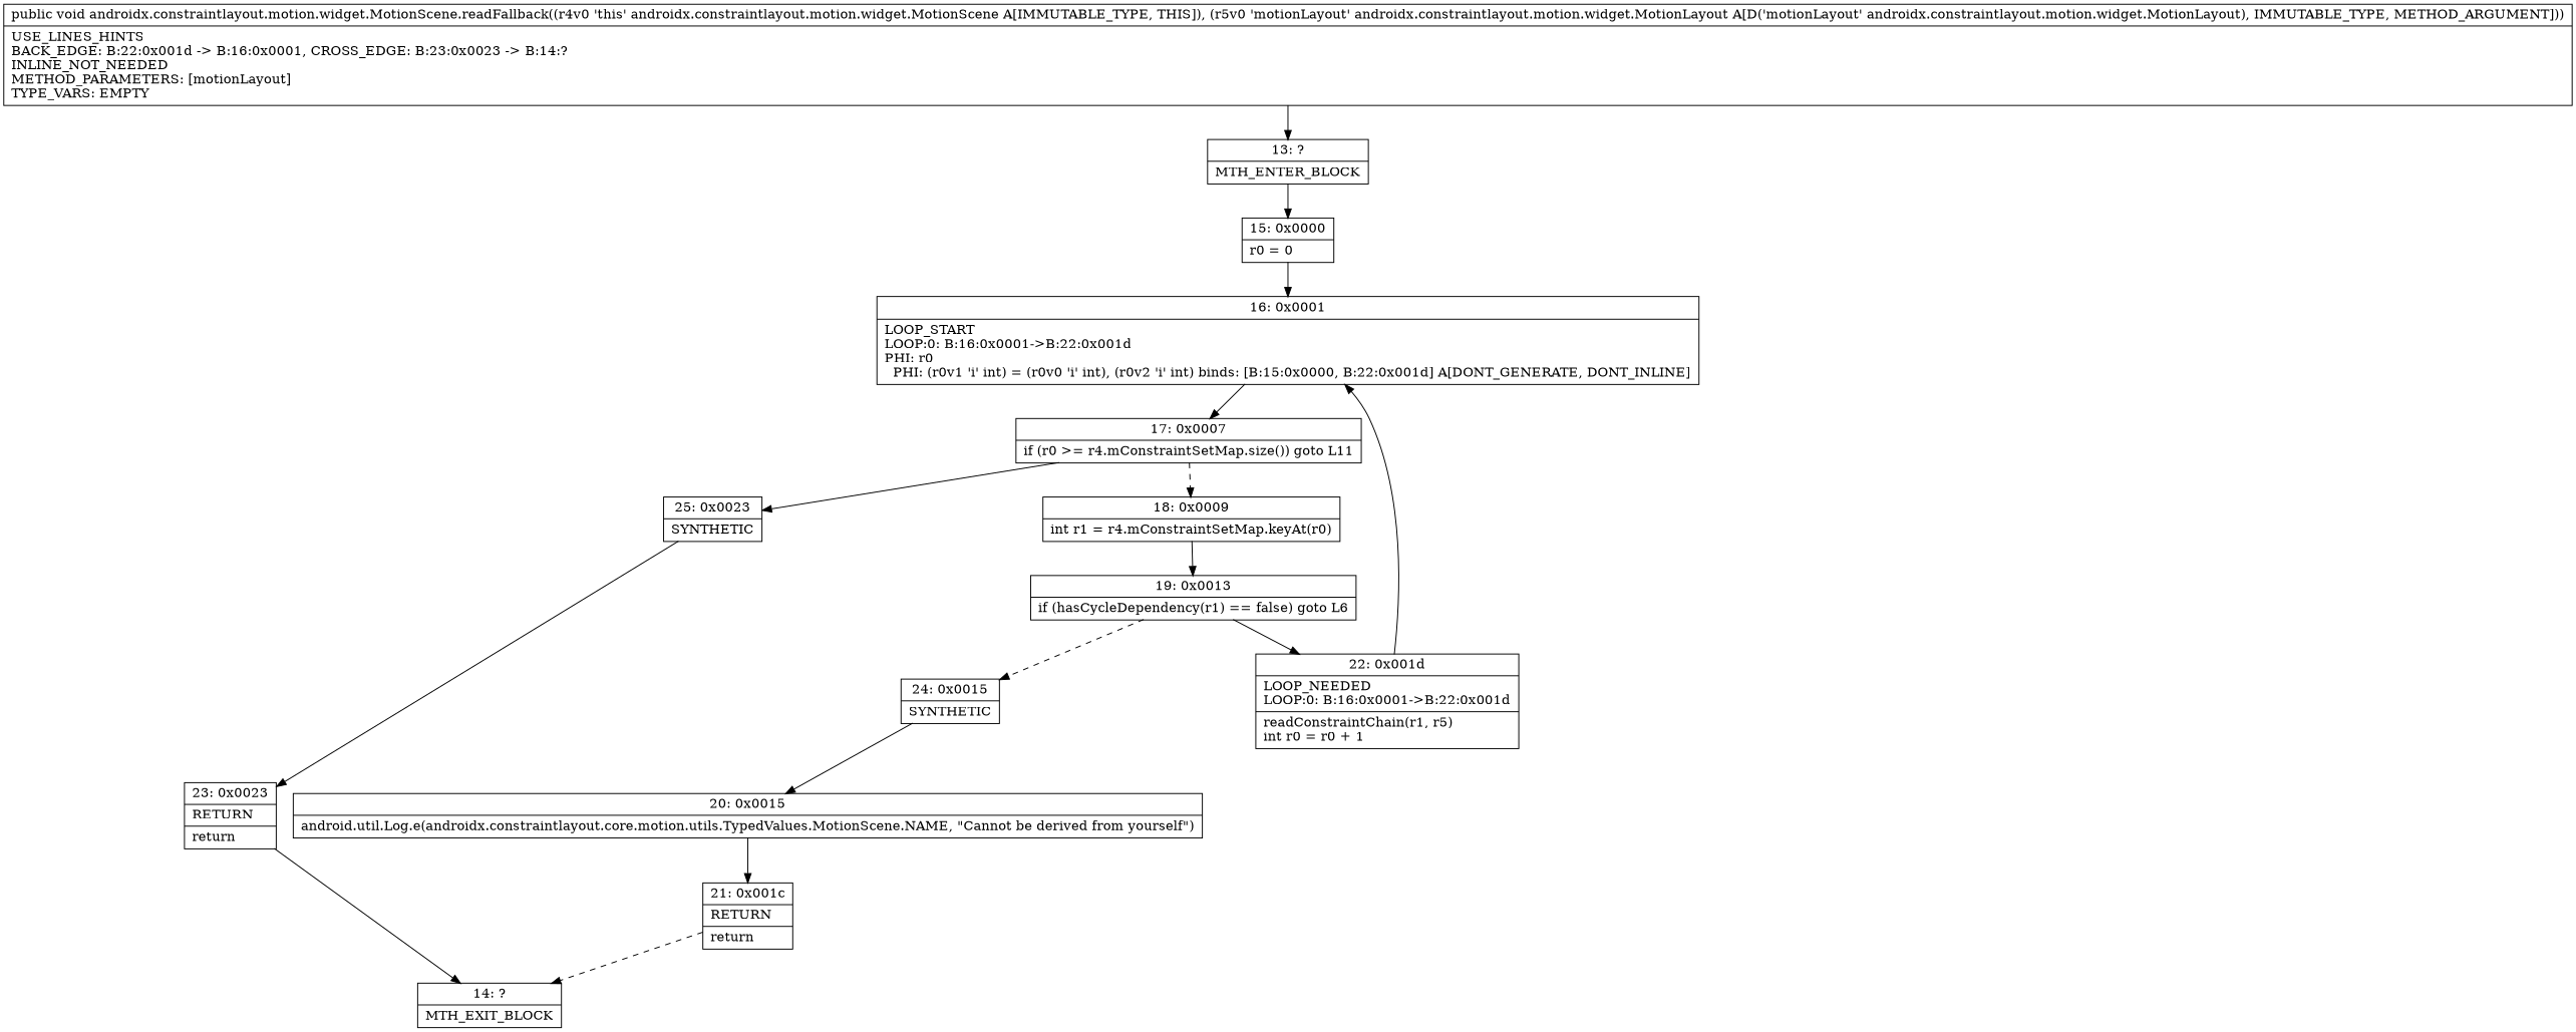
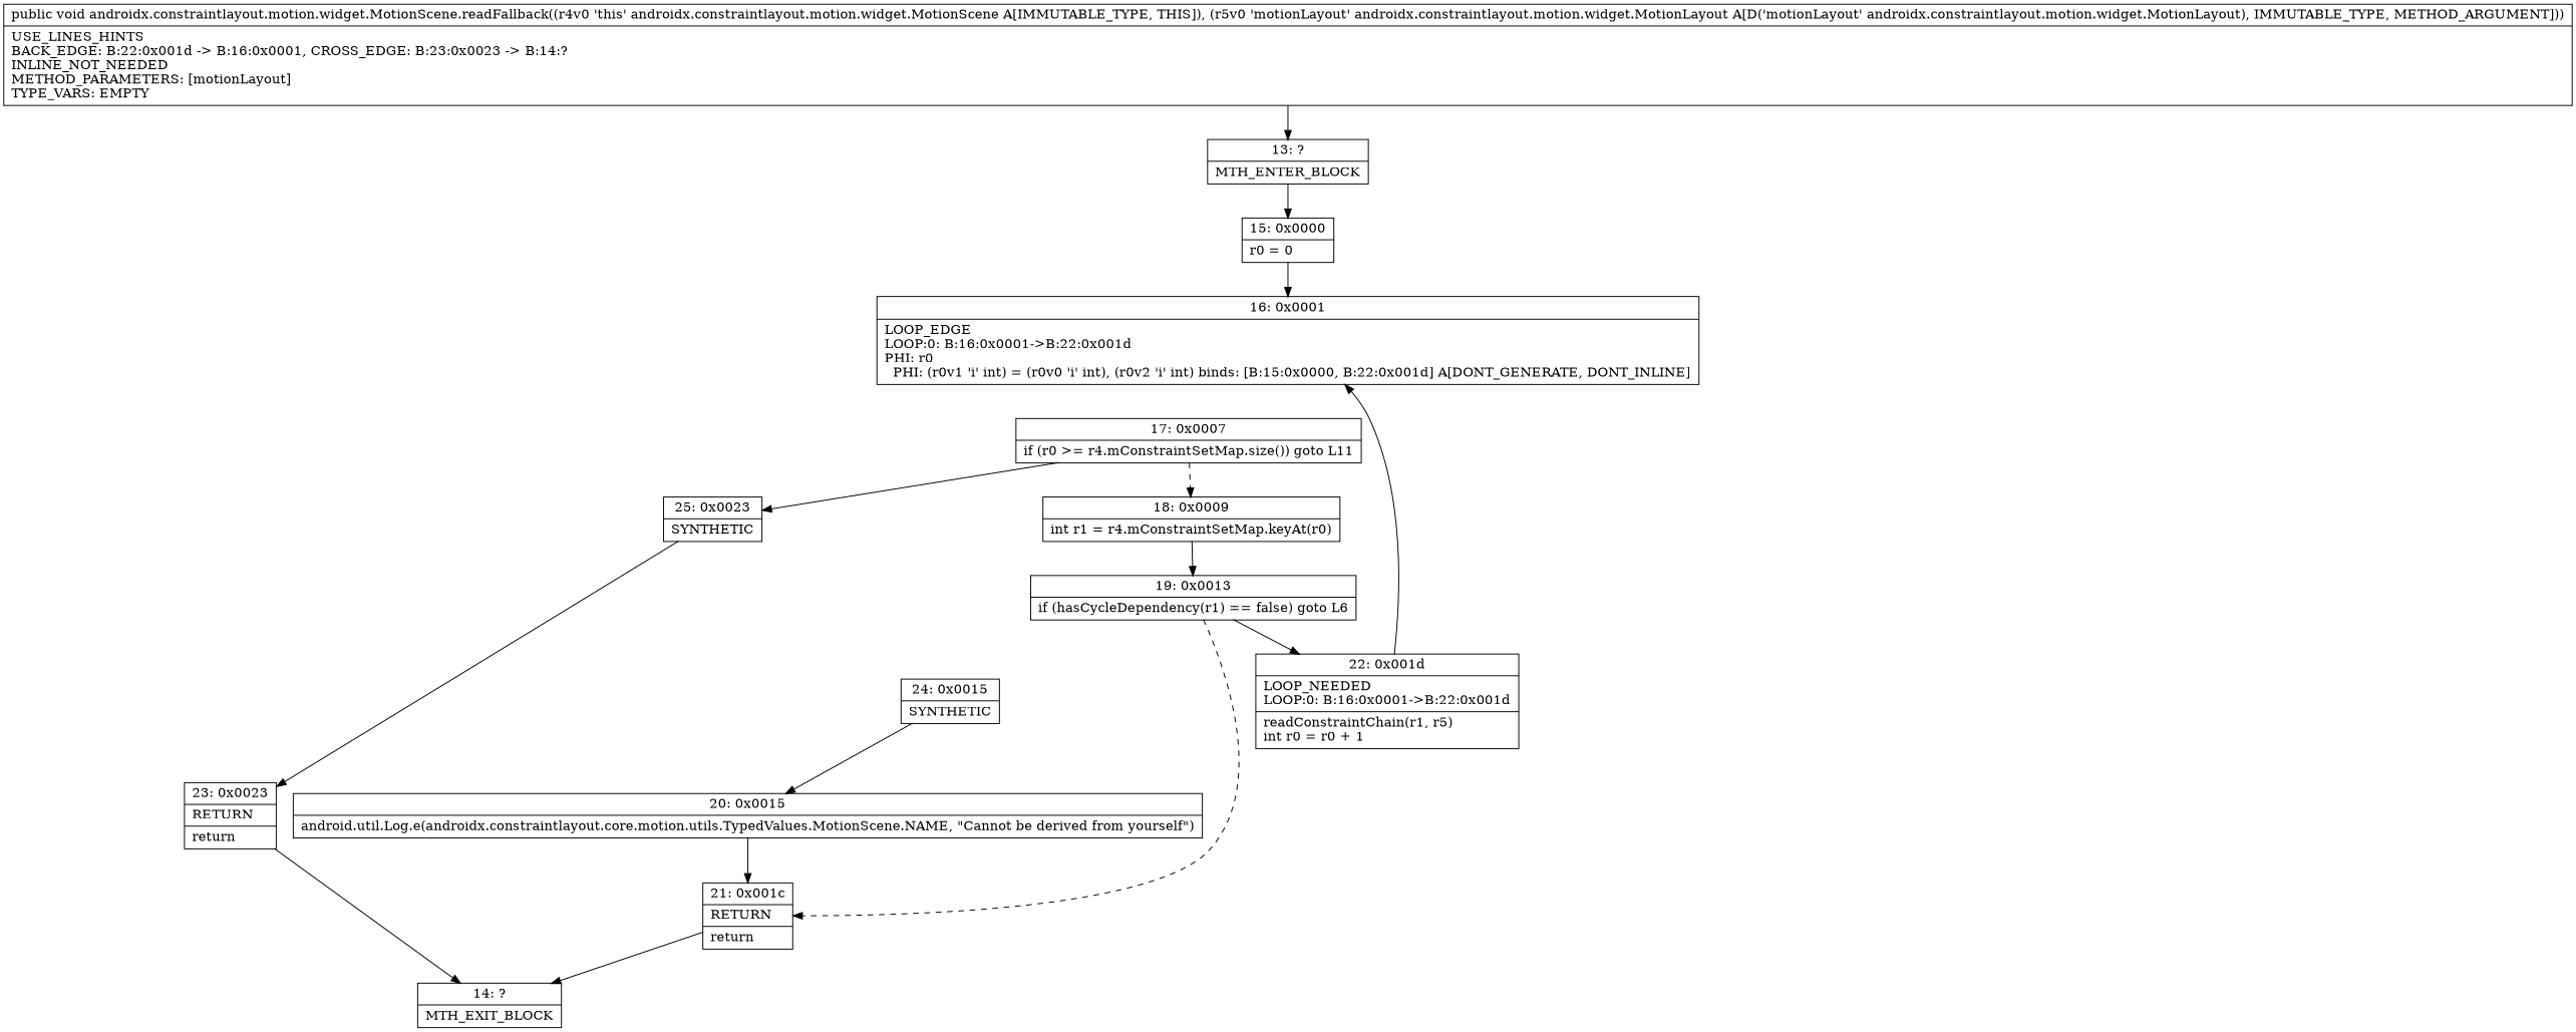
  digraph {
    node [shape=record]
    n1 [label="{13\:\ ?|MTH_ENTER_BLOCK\l}"]
    n2 [label="{15\:\ 0x0000|r0 = 0\l}"]
-   n3 [label="{16\:\ 0x0001|LOOP_START\lLOOP:0: B:16:0x0001\-\>B:22:0x001d\lPHI: r0 \l  PHI: (r0v1 'i' int) = (r0v0 'i' int), (r0v2 'i' int) binds: [B:15:0x0000, B:22:0x001d] A[DONT_GENERATE, DONT_INLINE]\l}"]
+   n3 [label="{16\:\ 0x0001|LOOP_EDGE\lLOOP:0: B:16:0x0001\-\>B:22:0x001d\lPHI: r0 \l  PHI: (r0v1 'i' int) = (r0v0 'i' int), (r0v2 'i' int) binds: [B:15:0x0000, B:22:0x001d] A[DONT_GENERATE, DONT_INLINE]\l}"]
    n4 [label="{17\:\ 0x0007|if (r0 \>= r4.mConstraintSetMap.size()) goto L11\l}"]
    n5 [label="{18\:\ 0x0009|int r1 = r4.mConstraintSetMap.keyAt(r0)\l}"]
    n6 [label="{25\:\ 0x0023|SYNTHETIC\l}"]
    n7 [label="{19\:\ 0x0013|if (hasCycleDependency(r1) == false) goto L6\l}"]
    n8 [label="{23\:\ 0x0023|RETURN\l|return\l}"]
    n9 [label="{22\:\ 0x001d|LOOP_NEEDED\lLOOP:0: B:16:0x0001\-\>B:22:0x001d\l|readConstraintChain(r1, r5)\lint r0 = r0 + 1\l}"]
    n10 [label="{24\:\ 0x0015|SYNTHETIC\l}"]
    n11 [label="{20\:\ 0x0015|android.util.Log.e(androidx.constraintlayout.core.motion.utils.TypedValues.MotionScene.NAME, \"Cannot be derived from yourself\")\l}"]
    n12 [label="{21\:\ 0x001c|RETURN\l|return\l}"]
    n13 [label="{14\:\ ?|MTH_EXIT_BLOCK\l}"]
    n14 [label="{public void androidx.constraintlayout.motion.widget.MotionScene.readFallback((r4v0 'this' androidx.constraintlayout.motion.widget.MotionScene A[IMMUTABLE_TYPE, THIS]), (r5v0 'motionLayout' androidx.constraintlayout.motion.widget.MotionLayout A[D('motionLayout' androidx.constraintlayout.motion.widget.MotionLayout), IMMUTABLE_TYPE, METHOD_ARGUMENT]))  | USE_LINES_HINTS\lBACK_EDGE: B:22:0x001d \-\> B:16:0x0001, CROSS_EDGE: B:23:0x0023 \-\> B:14:?\lINLINE_NOT_NEEDED\lMETHOD_PARAMETERS: [motionLayout]\lTYPE_VARS: EMPTY\l}"]
    n1 -> n2
    n2 -> n3
-   n3 -> n4
    n4 -> n5 [style=dashed]
    n4 -> n6
    n5 -> n7
    n6 -> n8
    n7 -> n9
-   n7 -> n10 [style=dashed]
+   n7 -> n12 [style=dashed]
    n8 -> n13
    n9 -> n3
    n10 -> n11
    n11 -> n12
-   n12 -> n13 [style=dashed]
+   n12 -> n13
    n14 -> n1
  }
